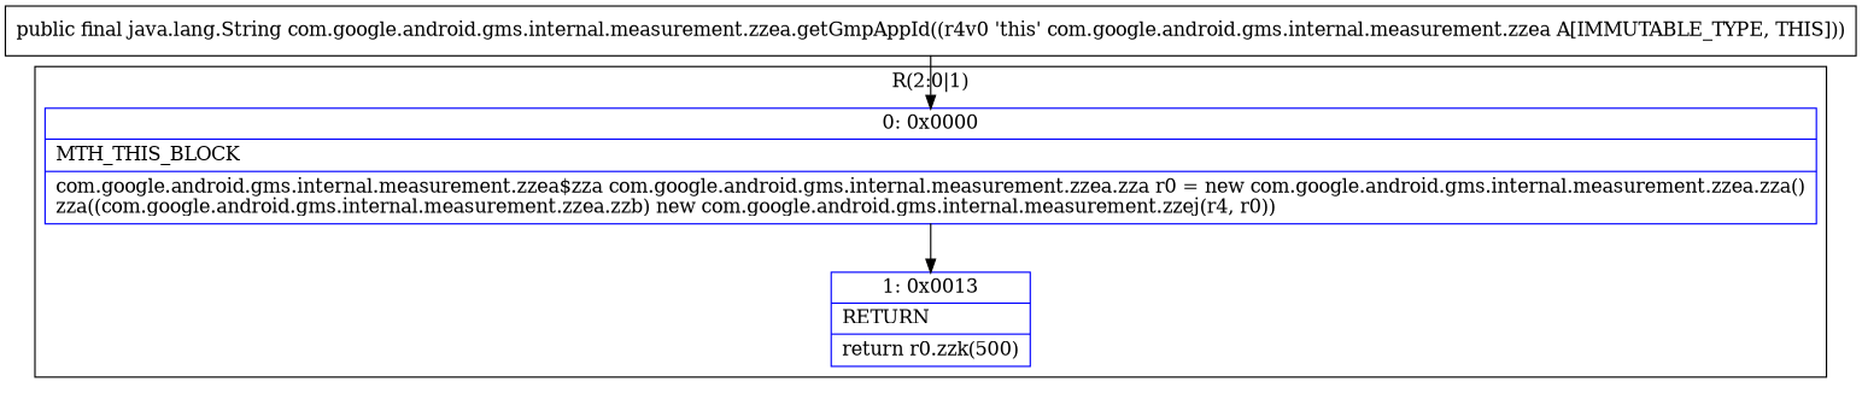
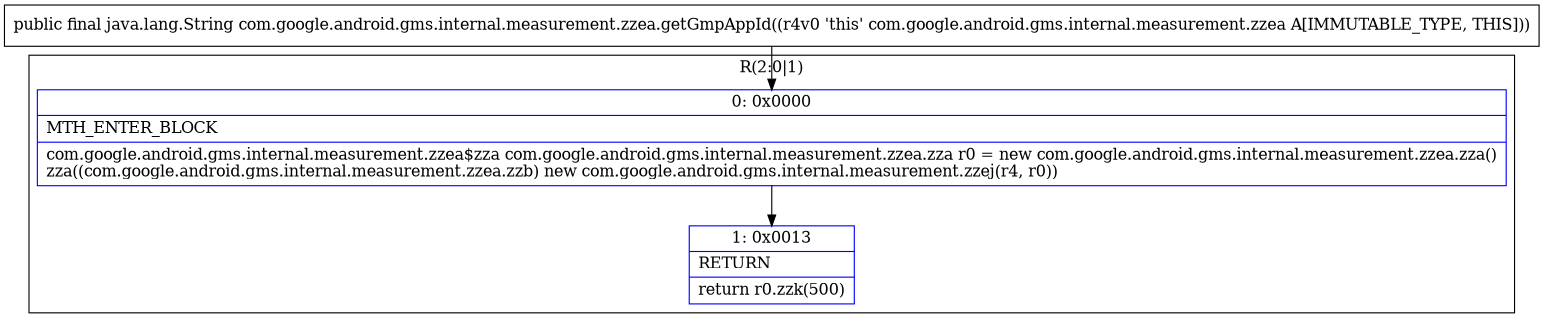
  digraph {
    node [color=blue shape=record]
-   n1 [label="{0\:\ 0x0000|MTH_THIS_BLOCK\l|com.google.android.gms.internal.measurement.zzea$zza com.google.android.gms.internal.measurement.zzea.zza r0 = new com.google.android.gms.internal.measurement.zzea.zza()\lzza((com.google.android.gms.internal.measurement.zzea.zzb) new com.google.android.gms.internal.measurement.zzej(r4, r0))\l}"]
+   n1 [label="{0\:\ 0x0000|MTH_ENTER_BLOCK\l|com.google.android.gms.internal.measurement.zzea$zza com.google.android.gms.internal.measurement.zzea.zza r0 = new com.google.android.gms.internal.measurement.zzea.zza()\lzza((com.google.android.gms.internal.measurement.zzea.zzb) new com.google.android.gms.internal.measurement.zzej(r4, r0))\l}"]
    n2 [label="{1\:\ 0x0013|RETURN\l|return r0.zzk(500)\l}"]
    n3 [label="{public final java.lang.String com.google.android.gms.internal.measurement.zzea.getGmpAppId((r4v0 'this' com.google.android.gms.internal.measurement.zzea A[IMMUTABLE_TYPE, THIS])) }" color=""]
    subgraph cluster_1 {
      label="R(2:0|1)"
      n1
      n2
    }
    n1 -> n2
    n3 -> n1
  }
